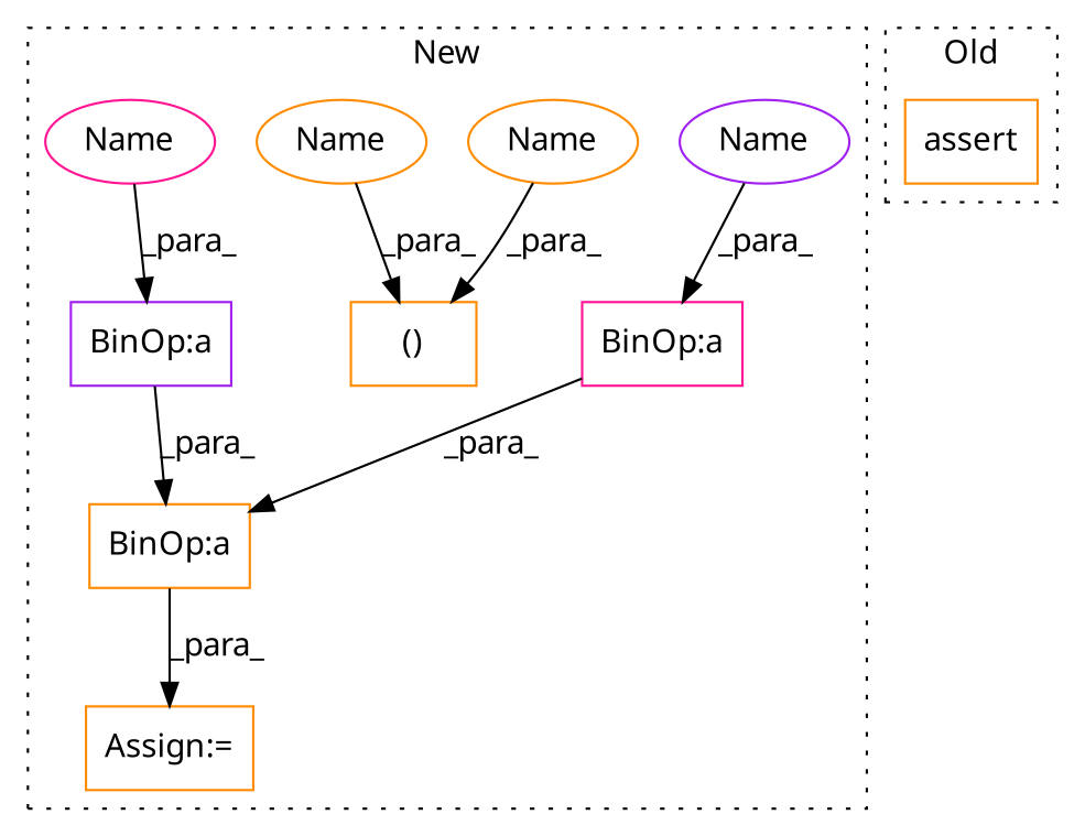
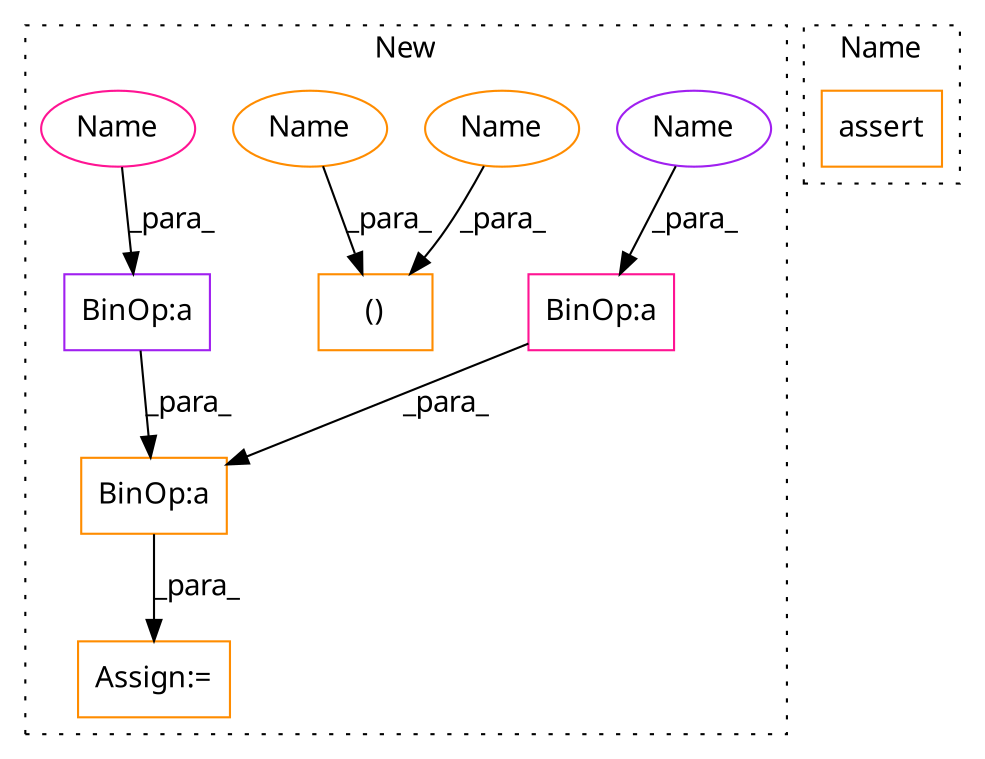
  digraph {
    fontname="Noto Sans"
    node [a=87 l=12 shape=box color=darkorange fontname="Noto Sans"]
    edge [fontname="Noto Sans"]
    n1 [a=54 l=14 label="()" s=356]
    n2 [a=82 l=4 label="BinOp:a" s=668 color=deeppink]
    n3 [a=82 l=3 label="BinOp:a" s=683]
    n4 [a=82 l=4 label="BinOp:a" s=699 color=purple]
    n5 [a=68 l=3 label="Assign:=" s=652]
    n6 [label=Name s=656 shape=ellipse color=purple]
    n7 [label=Name s=344 shape=ellipse]
    n8 [label=Name s=358 shape=ellipse]
    n9 [label=Name s=687 shape=ellipse color=deeppink]
    n10 [a=65 l=7 label=assert s=281]
    subgraph cluster_1 {
      label=New
      style=dotted
      n1
      n2
      n3
      n4
      n5
      n6
      n7
      n8
      n9
    }
    subgraph cluster_2 {
-     label=Old
+     label=Name
      style=dotted
      n10
    }
    n2 -> n3 [label=_para_]
    n3 -> n5 [label=_para_]
    n4 -> n3 [label=_para_]
    n6 -> n2 [label=_para_]
    n7 -> n1 [label=_para_]
    n8 -> n1 [label=_para_]
    n9 -> n4 [label=_para_]
  }
